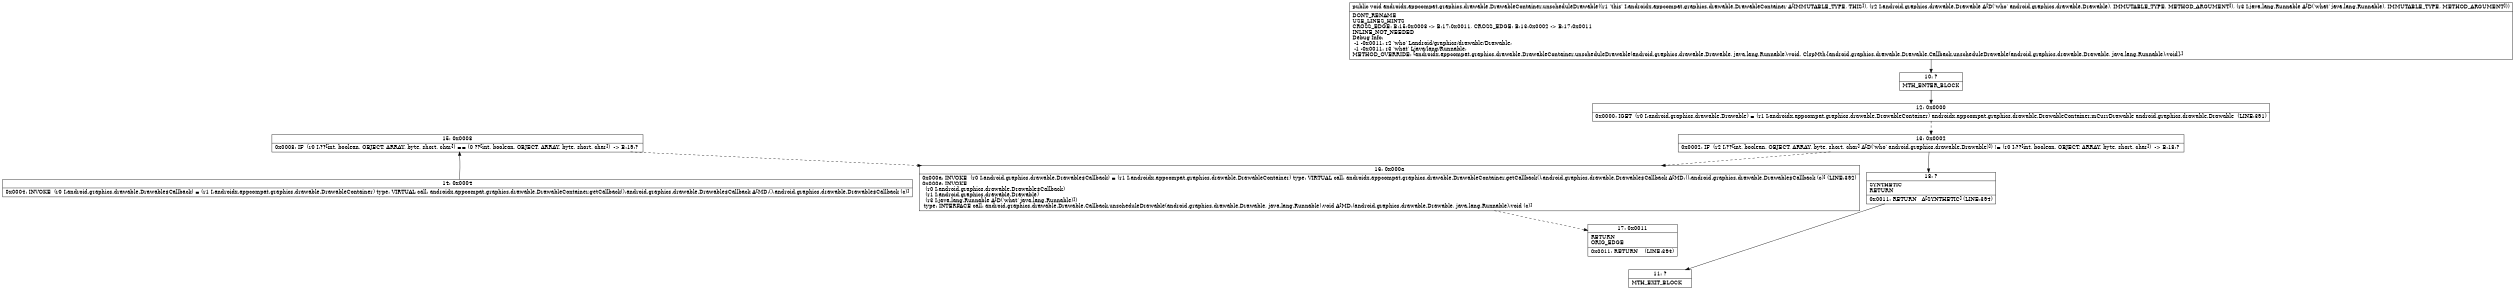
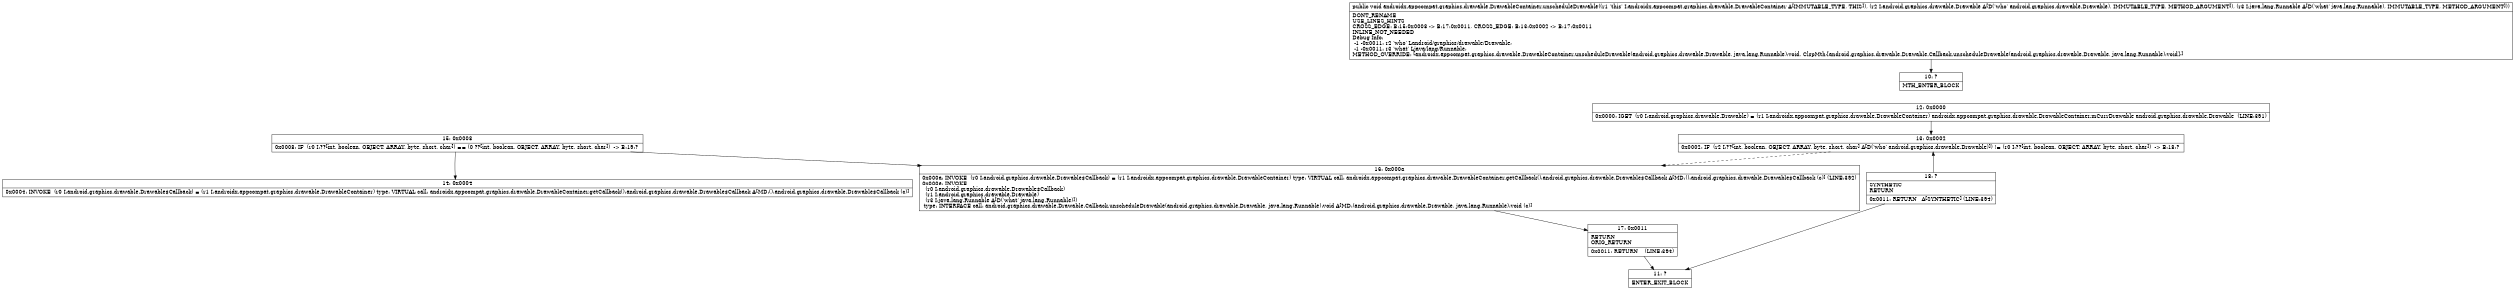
  digraph {
    node [shape=record]
    n1 [label="{10\:\ ?|MTH_ENTER_BLOCK\l}"]
    n2 [label="{12\:\ 0x0000|0x0000: IGET  (r0 I:android.graphics.drawable.Drawable) = (r1 I:androidx.appcompat.graphics.drawable.DrawableContainer) androidx.appcompat.graphics.drawable.DrawableContainer.mCurrDrawable android.graphics.drawable.Drawable  (LINE:391)\l}"]
    n3 [label="{13\:\ 0x0002|0x0002: IF  (r2 I:??[int, boolean, OBJECT, ARRAY, byte, short, char] A[D('who' android.graphics.drawable.Drawable)]) != (r0 I:??[int, boolean, OBJECT, ARRAY, byte, short, char])  \-\> B:18:? \l}"]
    n4 [label="{18\:\ ?|SYNTHETIC\lRETURN\l|0x0011: RETURN   A[SYNTHETIC] (LINE:394)\l}"]
    n5 [label="{16\:\ 0x000a|0x000a: INVOKE  (r0 I:android.graphics.drawable.Drawable$Callback) = (r1 I:androidx.appcompat.graphics.drawable.DrawableContainer) type: VIRTUAL call: androidx.appcompat.graphics.drawable.DrawableContainer.getCallback():android.graphics.drawable.Drawable$Callback A[MD:():android.graphics.drawable.Drawable$Callback (c)] (LINE:392)\l0x000e: INVOKE  \l  (r0 I:android.graphics.drawable.Drawable$Callback)\l  (r1 I:android.graphics.drawable.Drawable)\l  (r3 I:java.lang.Runnable A[D('what' java.lang.Runnable)])\l type: INTERFACE call: android.graphics.drawable.Drawable.Callback.unscheduleDrawable(android.graphics.drawable.Drawable, java.lang.Runnable):void A[MD:(android.graphics.drawable.Drawable, java.lang.Runnable):void (c)]\l}"]
    n6 [label="{14\:\ 0x0004|0x0004: INVOKE  (r0 I:android.graphics.drawable.Drawable$Callback) = (r1 I:androidx.appcompat.graphics.drawable.DrawableContainer) type: VIRTUAL call: androidx.appcompat.graphics.drawable.DrawableContainer.getCallback():android.graphics.drawable.Drawable$Callback A[MD:():android.graphics.drawable.Drawable$Callback (c)]\l}"]
    n7 [label="{15\:\ 0x0008|0x0008: IF  (r0 I:??[int, boolean, OBJECT, ARRAY, byte, short, char]) == (0 ??[int, boolean, OBJECT, ARRAY, byte, short, char])  \-\> B:19:? \l}"]
-   n8 [label="{11\:\ ?|MTH_EXIT_BLOCK\l}"]
-   n9 [label="{17\:\ 0x0011|RETURN\lORIG_EDGE\l|0x0011: RETURN    (LINE:394)\l}"]
+   n8 [label="{11\:\ ?|ENTER_EXIT_BLOCK\l}"]
+   n9 [label="{17\:\ 0x0011|RETURN\lORIG_RETURN\l|0x0011: RETURN    (LINE:394)\l}"]
    n10 [label="{public void androidx.appcompat.graphics.drawable.DrawableContainer.unscheduleDrawable((r1 'this' I:androidx.appcompat.graphics.drawable.DrawableContainer A[IMMUTABLE_TYPE, THIS]), (r2 I:android.graphics.drawable.Drawable A[D('who' android.graphics.drawable.Drawable), IMMUTABLE_TYPE, METHOD_ARGUMENT]), (r3 I:java.lang.Runnable A[D('what' java.lang.Runnable), IMMUTABLE_TYPE, METHOD_ARGUMENT]))  | DONT_RENAME\lUSE_LINES_HINTS\lCROSS_EDGE: B:15:0x0008 \-\> B:17:0x0011, CROSS_EDGE: B:13:0x0002 \-\> B:17:0x0011\lINLINE_NOT_NEEDED\lDebug Info:\l  \-1 \-0x0011: r2 'who' Landroid\/graphics\/drawable\/Drawable;\l  \-1 \-0x0011: r3 'what' Ljava\/lang\/Runnable;\lMETHOD_OVERRIDE: [androidx.appcompat.graphics.drawable.DrawableContainer.unscheduleDrawable(android.graphics.drawable.Drawable, java.lang.Runnable):void, ClspMth\{android.graphics.drawable.Drawable.Callback.unscheduleDrawable(android.graphics.drawable.Drawable, java.lang.Runnable):void\}]\l}"]
-   n1 -> n2
-   n2 -> n3 [style=dashed]
-   n3 -> n4
+   n2 -> n3
+   n4 -> n3
    n3 -> n5 [style=dashed]
    n4 -> n8
-   n5 -> n9 [style=dashed]
-   n6 -> n7
-   n7 -> n5 [style=dashed]
+   n5 -> n9
+   n7 -> n6
+   n7 -> n5 [style=solid]
+   n9 -> n8
    n10 -> n1
  }
